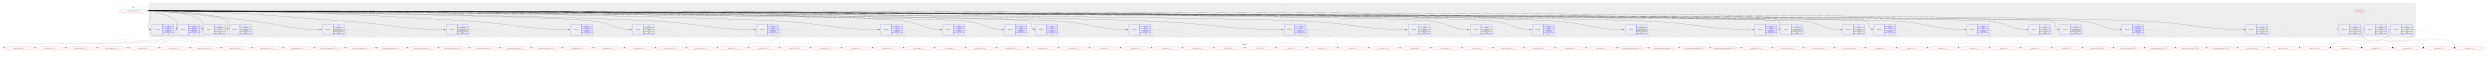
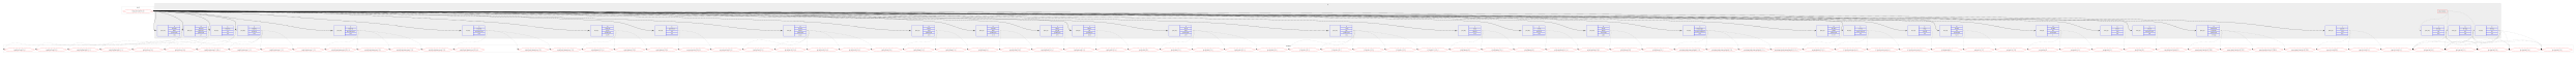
  digraph {
    compound=true
    concentrate=true
    fontname="Noto Sans"
    fontsize=10
    newrank=true
    rankdir=TB
    ranksep=1.5
    node [color=red fontname="Noto Sans" fontsize=10]
    edge [arrowhead=vee fontname="Noto Sans" headport=w style=dotted tailport=e weight=100]
    n1 [label="media-gfx/shotwell-0.24.6" width=4]
    n2 [color=blue label=<<TABLE BORDER="0" CELLBORDER="1" CELLSPACING="0" CELLPADDING="4" WIDTH="220"><TR><TD ROWSPAN="6" CELLPADDING="30">pack_dep</TD></TR><TR><TD WIDTH="110">no</TD></TR><TR><TD>dev-lang</TD></TR><TR><TD>vala</TD></TR><TR><TD>none</TD></TR><TR><TD></TD></TR></TABLE>> shape=none]
    n3 [color=blue label=<<TABLE BORDER="0" CELLBORDER="1" CELLSPACING="0" CELLPADDING="4" WIDTH="220"><TR><TD ROWSPAN="6" CELLPADDING="30">pack_dep</TD></TR><TR><TD WIDTH="110">no</TD></TR><TR><TD>dev-lang</TD></TR><TR><TD>vala</TD></TR><TR><TD>none</TD></TR><TR><TD></TD></TR></TABLE>> shape=none]
    n4 [color=blue label=<<TABLE BORDER="0" CELLBORDER="1" CELLSPACING="0" CELLPADDING="4" WIDTH="220"><TR><TD ROWSPAN="6" CELLPADDING="30">pack_dep</TD></TR><TR><TD WIDTH="110">no</TD></TR><TR><TD>dev-lang</TD></TR><TR><TD>vala</TD></TR><TR><TD>none</TD></TR><TR><TD></TD></TR></TABLE>> shape=none]
    n5 [label=<<TABLE BORDER="0" CELLBORDER="1" CELLSPACING="0" CELLPADDING="4"><TR><TD CELLPADDING="10">any_of_group</TD></TR></TABLE>> shape=none]
    n6 [color=blue label=<<TABLE BORDER="0" CELLBORDER="1" CELLSPACING="0" CELLPADDING="4" WIDTH="220"><TR><TD ROWSPAN="6" CELLPADDING="30">pack_dep</TD></TR><TR><TD WIDTH="110">no</TD></TR><TR><TD>sys-devel</TD></TR><TR><TD>gettext</TD></TR><TR><TD>greaterequal</TD></TR><TR><TD>0.19.7</TD></TR></TABLE>> shape=none]
    n7 [color=blue label=<<TABLE BORDER="0" CELLBORDER="1" CELLSPACING="0" CELLPADDING="4" WIDTH="220"><TR><TD ROWSPAN="6" CELLPADDING="30">pack_dep</TD></TR><TR><TD WIDTH="110">no</TD></TR><TR><TD>app-arch</TD></TR><TR><TD>xz-utils</TD></TR><TR><TD>none</TD></TR><TR><TD></TD></TR></TABLE>> shape=none]
    n8 [color=blue label=<<TABLE BORDER="0" CELLBORDER="1" CELLSPACING="0" CELLPADDING="4" WIDTH="220"><TR><TD ROWSPAN="6" CELLPADDING="30">pack_dep</TD></TR><TR><TD WIDTH="110">no</TD></TR><TR><TD>app-portage</TD></TR><TR><TD>elt-patches</TD></TR><TR><TD>greaterequal</TD></TR><TR><TD>20170422</TD></TR></TABLE>> shape=none]
    n9 [color=blue label=<<TABLE BORDER="0" CELLBORDER="1" CELLSPACING="0" CELLPADDING="4" WIDTH="220"><TR><TD ROWSPAN="6" CELLPADDING="30">pack_dep</TD></TR><TR><TD WIDTH="110">no</TD></TR><TR><TD>dev-util</TD></TR><TR><TD>desktop-file-utils</TD></TR><TR><TD>none</TD></TR><TR><TD></TD></TR></TABLE>> shape=none]
    n10 [color=blue label=<<TABLE BORDER="0" CELLBORDER="1" CELLSPACING="0" CELLPADDING="4" WIDTH="220"><TR><TD ROWSPAN="6" CELLPADDING="30">pack_dep</TD></TR><TR><TD WIDTH="110">no</TD></TR><TR><TD>dev-util</TD></TR><TR><TD>itstool</TD></TR><TR><TD>none</TD></TR><TR><TD></TD></TR></TABLE>> shape=none]
    n11 [color=blue label=<<TABLE BORDER="0" CELLBORDER="1" CELLSPACING="0" CELLPADDING="4" WIDTH="220"><TR><TD ROWSPAN="6" CELLPADDING="30">pack_dep</TD></TR><TR><TD WIDTH="110">no</TD></TR><TR><TD>sys-apps</TD></TR><TR><TD>sed</TD></TR><TR><TD>greaterequal</TD></TR><TR><TD>4</TD></TR></TABLE>> shape=none]
    n12 [color=blue label=<<TABLE BORDER="0" CELLBORDER="1" CELLSPACING="0" CELLPADDING="4" WIDTH="220"><TR><TD ROWSPAN="6" CELLPADDING="30">pack_dep</TD></TR><TR><TD WIDTH="110">no</TD></TR><TR><TD>sys-devel</TD></TR><TR><TD>m4</TD></TR><TR><TD>greaterequal</TD></TR><TR><TD>1.4.13</TD></TR></TABLE>> shape=none]
    n13 [color=blue label=<<TABLE BORDER="0" CELLBORDER="1" CELLSPACING="0" CELLPADDING="4" WIDTH="220"><TR><TD ROWSPAN="6" CELLPADDING="30">pack_dep</TD></TR><TR><TD WIDTH="110">no</TD></TR><TR><TD>virtual</TD></TR><TR><TD>pkgconfig</TD></TR><TR><TD>none</TD></TR><TR><TD></TD></TR></TABLE>> shape=none]
    n14 [color=blue label=<<TABLE BORDER="0" CELLBORDER="1" CELLSPACING="0" CELLPADDING="4" WIDTH="220"><TR><TD ROWSPAN="6" CELLPADDING="30">pack_dep</TD></TR><TR><TD WIDTH="110">no</TD></TR><TR><TD>x11-misc</TD></TR><TR><TD>shared-mime-info</TD></TR><TR><TD>none</TD></TR><TR><TD></TD></TR></TABLE>> shape=none]
    n15 [color=blue label=<<TABLE BORDER="0" CELLBORDER="1" CELLSPACING="0" CELLPADDING="4" WIDTH="220"><TR><TD ROWSPAN="6" CELLPADDING="30">pack_dep</TD></TR><TR><TD WIDTH="110">no</TD></TR><TR><TD>dev-db</TD></TR><TR><TD>sqlite</TD></TR><TR><TD>greaterequal</TD></TR><TR><TD>3.5.9</TD></TR></TABLE>> shape=none]
    n16 [color=blue label=<<TABLE BORDER="0" CELLBORDER="1" CELLSPACING="0" CELLPADDING="4" WIDTH="220"><TR><TD ROWSPAN="6" CELLPADDING="30">pack_dep</TD></TR><TR><TD WIDTH="110">no</TD></TR><TR><TD>dev-libs</TD></TR><TR><TD>glib</TD></TR><TR><TD>greaterequal</TD></TR><TR><TD>2.30.0</TD></TR></TABLE>> shape=none]
    n17 [color=blue label=<<TABLE BORDER="0" CELLBORDER="1" CELLSPACING="0" CELLPADDING="4" WIDTH="220"><TR><TD ROWSPAN="6" CELLPADDING="30">pack_dep</TD></TR><TR><TD WIDTH="110">no</TD></TR><TR><TD>dev-libs</TD></TR><TR><TD>json-glib</TD></TR><TR><TD>greaterequal</TD></TR><TR><TD>0.7.6</TD></TR></TABLE>> shape=none]
    n18 [color=blue label=<<TABLE BORDER="0" CELLBORDER="1" CELLSPACING="0" CELLPADDING="4" WIDTH="220"><TR><TD ROWSPAN="6" CELLPADDING="30">pack_dep</TD></TR><TR><TD WIDTH="110">no</TD></TR><TR><TD>media-libs</TD></TR><TR><TD>libexif</TD></TR><TR><TD>greaterequal</TD></TR><TR><TD>0.6.16</TD></TR></TABLE>> shape=none]
    n19 [color=blue label=<<TABLE BORDER="0" CELLBORDER="1" CELLSPACING="0" CELLPADDING="4" WIDTH="220"><TR><TD ROWSPAN="6" CELLPADDING="30">pack_dep</TD></TR><TR><TD WIDTH="110">no</TD></TR><TR><TD>dev-libs</TD></TR><TR><TD>libgee</TD></TR><TR><TD>greaterequal</TD></TR><TR><TD>0.8.5</TD></TR></TABLE>> shape=none]
    n20 [color=blue label=<<TABLE BORDER="0" CELLBORDER="1" CELLSPACING="0" CELLPADDING="4" WIDTH="220"><TR><TD ROWSPAN="6" CELLPADDING="30">pack_dep</TD></TR><TR><TD WIDTH="110">no</TD></TR><TR><TD>dev-libs</TD></TR><TR><TD>libxml2</TD></TR><TR><TD>greaterequal</TD></TR><TR><TD>2.6.32</TD></TR></TABLE>> shape=none]
    n21 [color=blue label=<<TABLE BORDER="0" CELLBORDER="1" CELLSPACING="0" CELLPADDING="4" WIDTH="220"><TR><TD ROWSPAN="6" CELLPADDING="30">pack_dep</TD></TR><TR><TD WIDTH="110">no</TD></TR><TR><TD>gnome-base</TD></TR><TR><TD>dconf</TD></TR><TR><TD>none</TD></TR><TR><TD></TD></TR></TABLE>> shape=none]
    n22 [color=blue label=<<TABLE BORDER="0" CELLBORDER="1" CELLSPACING="0" CELLPADDING="4" WIDTH="220"><TR><TD ROWSPAN="6" CELLPADDING="30">pack_dep</TD></TR><TR><TD WIDTH="110">no</TD></TR><TR><TD>media-libs</TD></TR><TR><TD>gexiv2</TD></TR><TR><TD>greaterequal</TD></TR><TR><TD>0.4.90</TD></TR></TABLE>> shape=none]
    n23 [color=blue label=<<TABLE BORDER="0" CELLBORDER="1" CELLSPACING="0" CELLPADDING="4" WIDTH="220"><TR><TD ROWSPAN="6" CELLPADDING="30">pack_dep</TD></TR><TR><TD WIDTH="110">no</TD></TR><TR><TD>media-libs</TD></TR><TR><TD>gst-plugins-base</TD></TR><TR><TD>none</TD></TR><TR><TD></TD></TR></TABLE>> shape=none]
    n24 [color=blue label=<<TABLE BORDER="0" CELLBORDER="1" CELLSPACING="0" CELLPADDING="4" WIDTH="220"><TR><TD ROWSPAN="6" CELLPADDING="30">pack_dep</TD></TR><TR><TD WIDTH="110">no</TD></TR><TR><TD>media-libs</TD></TR><TR><TD>gst-plugins-good</TD></TR><TR><TD>none</TD></TR><TR><TD></TD></TR></TABLE>> shape=none]
    n25 [color=blue label=<<TABLE BORDER="0" CELLBORDER="1" CELLSPACING="0" CELLPADDING="4" WIDTH="220"><TR><TD ROWSPAN="6" CELLPADDING="30">pack_dep</TD></TR><TR><TD WIDTH="110">no</TD></TR><TR><TD>media-libs</TD></TR><TR><TD>gstreamer</TD></TR><TR><TD>none</TD></TR><TR><TD></TD></TR></TABLE>> shape=none]
    n26 [color=blue label=<<TABLE BORDER="0" CELLBORDER="1" CELLSPACING="0" CELLPADDING="4" WIDTH="220"><TR><TD ROWSPAN="6" CELLPADDING="30">pack_dep</TD></TR><TR><TD WIDTH="110">no</TD></TR><TR><TD>media-libs</TD></TR><TR><TD>lcms</TD></TR><TR><TD>none</TD></TR><TR><TD></TD></TR></TABLE>> shape=none]
    n27 [color=blue label=<<TABLE BORDER="0" CELLBORDER="1" CELLSPACING="0" CELLPADDING="4" WIDTH="220"><TR><TD ROWSPAN="6" CELLPADDING="30">pack_dep</TD></TR><TR><TD WIDTH="110">no</TD></TR><TR><TD>media-libs</TD></TR><TR><TD>libgphoto2</TD></TR><TR><TD>greaterequal</TD></TR><TR><TD>2.5</TD></TR></TABLE>> shape=none]
    n28 [color=blue label=<<TABLE BORDER="0" CELLBORDER="1" CELLSPACING="0" CELLPADDING="4" WIDTH="220"><TR><TD ROWSPAN="6" CELLPADDING="30">pack_dep</TD></TR><TR><TD WIDTH="110">no</TD></TR><TR><TD>media-libs</TD></TR><TR><TD>libraw</TD></TR><TR><TD>greaterequal</TD></TR><TR><TD>0.13.2</TD></TR></TABLE>> shape=none]
    n29 [color=blue label=<<TABLE BORDER="0" CELLBORDER="1" CELLSPACING="0" CELLPADDING="4" WIDTH="220"><TR><TD ROWSPAN="6" CELLPADDING="30">pack_dep</TD></TR><TR><TD WIDTH="110">no</TD></TR><TR><TD>media-plugins</TD></TR><TR><TD>gst-plugins-gdkpixbuf</TD></TR><TR><TD>none</TD></TR><TR><TD></TD></TR></TABLE>> shape=none]
    n30 [color=blue label=<<TABLE BORDER="0" CELLBORDER="1" CELLSPACING="0" CELLPADDING="4" WIDTH="220"><TR><TD ROWSPAN="6" CELLPADDING="30">pack_dep</TD></TR><TR><TD WIDTH="110">no</TD></TR><TR><TD>net-libs</TD></TR><TR><TD>libsoup</TD></TR><TR><TD>greaterequal</TD></TR><TR><TD>2.26.0</TD></TR></TABLE>> shape=none]
    n31 [color=blue label=<<TABLE BORDER="0" CELLBORDER="1" CELLSPACING="0" CELLPADDING="4" WIDTH="220"><TR><TD ROWSPAN="6" CELLPADDING="30">pack_dep</TD></TR><TR><TD WIDTH="110">no</TD></TR><TR><TD>net-libs</TD></TR><TR><TD>webkit-gtk</TD></TR><TR><TD>none</TD></TR><TR><TD></TD></TR></TABLE>> shape=none]
    n32 [color=blue label=<<TABLE BORDER="0" CELLBORDER="1" CELLSPACING="0" CELLPADDING="4" WIDTH="220"><TR><TD ROWSPAN="6" CELLPADDING="30">pack_dep</TD></TR><TR><TD WIDTH="110">no</TD></TR><TR><TD>virtual</TD></TR><TR><TD>libgudev</TD></TR><TR><TD>none</TD></TR><TR><TD></TD></TR></TABLE>> shape=none]
    n33 [color=blue label=<<TABLE BORDER="0" CELLBORDER="1" CELLSPACING="0" CELLPADDING="4" WIDTH="220"><TR><TD ROWSPAN="6" CELLPADDING="30">pack_dep</TD></TR><TR><TD WIDTH="110">no</TD></TR><TR><TD>x11-libs</TD></TR><TR><TD>gtk+</TD></TR><TR><TD>greaterequal</TD></TR><TR><TD>3.12.2</TD></TR></TABLE>> shape=none]
    n34 [label="dev-lang/vala-0.32.1" width=4]
    n35 [label="dev-lang/vala-0.34.8" width=4]
    n36 [label="dev-lang/vala-0.34.9" width=4]
    n37 [label="dev-lang/vala-0.36.4" width=4]
    n38 [label="dev-lang/vala-0.36.5" width=4]
    n39 [label="app-arch/xz-utils-5.2.2" width=4]
    n40 [label="app-arch/xz-utils-5.2.3" width=4]
    n41 [label="app-arch/xz-utils-9999" width=4]
    n42 [label="app-portage/elt-patches-20170317" width=4]
    n43 [label="app-portage/elt-patches-20170422" width=4]
    n44 [label="app-portage/elt-patches-20170815" width=4]
    n45 [label="app-portage/elt-patches-20170826.1" width=4]
    n46 [label="dev-util/desktop-file-utils-0.23" width=4]
    n47 [label="dev-util/itstool-2.0.2" width=4]
    n48 [label="sys-apps/sed-4.2.2" width=4]
    n49 [label="sys-apps/sed-4.3-r1" width=4]
    n50 [label="sys-apps/sed-4.4" width=4]
    n51 [label="sys-devel/gettext-0.19.8.1" width=4]
    n52 [label="sys-devel/m4-1.4.17" width=4]
    n53 [label="sys-devel/m4-1.4.18" width=4]
    n54 [label="virtual/pkgconfig-0-r1" width=4]
    n55 [label="x11-misc/shared-mime-info-1.4" width=4]
    n56 [label="x11-misc/shared-mime-info-1.8" width=4]
    n57 [label="x11-misc/shared-mime-info-1.9" width=4]
    n58 [label="dev-db/sqlite-3.19.3" width=4]
    n59 [label="dev-db/sqlite-3.20.0" width=4]
    n60 [label="dev-db/sqlite-3.20.1-r1" width=4]
    n61 [label="dev-db/sqlite-3.21.0" width=4]
    n62 [label="dev-libs/glib-2.50.3-r1" width=4]
    n63 [label="dev-libs/glib-2.52.3" width=4]
    n64 [label="dev-libs/json-glib-1.2.8" width=4]
    n65 [label="dev-libs/libgee-0.18.1" width=4]
    n66 [label="dev-libs/libgee-0.20.0" width=4]
    n67 [label="dev-libs/libgee-0.6.8" width=4]
    n68 [label="dev-libs/libxml2-2.9.4-r1" width=4]
    n69 [label="dev-libs/libxml2-2.9.4-r2" width=4]
    n70 [label="dev-libs/libxml2-2.9.4-r3" width=4]
    n71 [label="dev-libs/libxml2-2.9.5" width=4]
    n72 [label="dev-libs/libxml2-2.9.6" width=4]
    n73 [label="media-libs/gexiv2-0.10.3" width=4]
    n74 [label="media-libs/gexiv2-0.10.5-r1" width=4]
    n75 [label="media-libs/gexiv2-0.10.6" width=4]
    n76 [label="gnome-base/dconf-0.26.0-r1" width=4]
    n77 [label="gnome-base/dconf-0.26.1" width=4]
    n78 [label="media-libs/gst-plugins-base-0.10.36-r2" width=4]
    n79 [label="media-libs/gst-plugins-base-1.10.3" width=4]
    n80 [label="media-libs/gst-plugins-base-1.10.5" width=4]
-   n81 [label="media-libs/gst-plugins-base-1.12.3" width=4]
    n82 [label="media-libs/gst-plugins-good-0.10.31-r2" width=4]
    n83 [label="media-libs/gst-plugins-good-1.10.3" width=4]
    n84 [label="media-libs/gst-plugins-good-1.10.5" width=4]
    n85 [label="media-libs/gst-plugins-good-1.12.3" width=4]
    n86 [label="media-libs/gstreamer-0.10.36-r2" width=4]
    n87 [label="media-libs/gstreamer-1.10.3" width=4]
    n88 [label="media-libs/gstreamer-1.10.5" width=4]
    n89 [label="media-libs/gstreamer-1.12.3" width=4]
    n90 [label="media-libs/lcms-2.8-r1" width=4]
    n91 [label="media-libs/lcms-2.8-r4" width=4]
    n92 [label="media-libs/libexif-0.6.21" width=4]
    n93 [label="media-libs/libexif-0.6.21-r1" width=4]
    n94 [label="media-libs/libgphoto2-2.5.12" width=4]
    n95 [label="media-libs/libgphoto2-2.5.14" width=4]
    n96 [label="media-libs/libraw-0.18.4" width=4]
    n97 [label="media-libs/libraw-0.18.5" width=4]
    n98 [label="media-plugins/gst-plugins-gdkpixbuf-0.10.31-r1" width=4]
    n99 [label="media-plugins/gst-plugins-gdkpixbuf-1.10.3" width=4]
    n100 [label="media-plugins/gst-plugins-gdkpixbuf-1.10.5" width=4]
    n101 [label="media-plugins/gst-plugins-gdkpixbuf-1.12.3" width=4]
    n102 [label="net-libs/libsoup-2.56.1" width=4]
    n103 [label="net-libs/libsoup-2.58.2" width=4]
    n104 [label="net-libs/webkit-gtk-2.18.2" width=4]
    n105 [label="net-libs/webkit-gtk-2.4.11-r1" width=4]
    n106 [label="virtual/libgudev-215-r3" width=4]
    n107 [label="virtual/libgudev-230" width=4]
    n108 [label="virtual/libgudev-232" width=4]
    n109 [label="x11-libs/gtk+-2.24.31-r1" width=4]
    n110 [label="x11-libs/gtk+-3.22.15" width=4]
    n111 [label="x11-libs/gtk+-3.22.16" width=4]
    n112 [label="x11-libs/gtk+-3.22.17" width=4]
    n113 [label="x11-libs/gtk+-3.22.19" width=4]
    subgraph cluster_1 {
      color=gray
      label=<<i>ebuild</i>>
      rank=same
      n1
    }
    subgraph cluster_2 {
      color=gray
      label=<<i>dependencies</i>>
      subgraph cluster_3 {
        color=gray
        fillcolor="#eeeeee"
        label=<<i>compile</i>>
        style=filled
        subgraph sub_4 {
          color=gray
          fillcolor="#eeeeee"
          label=<<i>compile</i>>
          style=filled
          n5
          subgraph sub_5 {
            color=gray
            fillcolor="#eeeeee"
            label=<<i>compile</i>>
            style=filled
            n2
          }
          subgraph sub_6 {
            color=gray
            fillcolor="#eeeeee"
            label=<<i>compile</i>>
            style=filled
            n3
          }
          subgraph sub_7 {
            color=gray
            fillcolor="#eeeeee"
            label=<<i>compile</i>>
            style=filled
            n4
          }
        }
        subgraph sub_8 {
          color=gray
          fillcolor="#eeeeee"
          label=<<i>compile</i>>
          style=filled
          n6
        }
        subgraph sub_9 {
          color=gray
          fillcolor="#eeeeee"
          label=<<i>compile</i>>
          style=filled
          n7
        }
        subgraph sub_10 {
          color=gray
          fillcolor="#eeeeee"
          label=<<i>compile</i>>
          style=filled
          n8
        }
        subgraph sub_11 {
          color=gray
          fillcolor="#eeeeee"
          label=<<i>compile</i>>
          style=filled
          n9
        }
        subgraph sub_12 {
          color=gray
          fillcolor="#eeeeee"
          label=<<i>compile</i>>
          style=filled
          n10
        }
        subgraph sub_13 {
          color=gray
          fillcolor="#eeeeee"
          label=<<i>compile</i>>
          style=filled
          n11
        }
        subgraph sub_14 {
          color=gray
          fillcolor="#eeeeee"
          label=<<i>compile</i>>
          style=filled
          n12
        }
        subgraph sub_15 {
          color=gray
          fillcolor="#eeeeee"
          label=<<i>compile</i>>
          style=filled
          n13
        }
        subgraph sub_16 {
          color=gray
          fillcolor="#eeeeee"
          label=<<i>compile</i>>
          style=filled
          n14
        }
      }
      subgraph cluster_17 {
        color=gray
        fillcolor="#eeeeee"
        label=<<i>compile and run</i>>
        style=filled
        subgraph sub_18 {
          color=gray
          fillcolor="#eeeeee"
          label=<<i>compile and run</i>>
          style=filled
          n15
        }
        subgraph sub_19 {
          color=gray
          fillcolor="#eeeeee"
          label=<<i>compile and run</i>>
          style=filled
          n16
        }
        subgraph sub_20 {
          color=gray
          fillcolor="#eeeeee"
          label=<<i>compile and run</i>>
          style=filled
          n17
        }
        subgraph sub_21 {
          color=gray
          fillcolor="#eeeeee"
          label=<<i>compile and run</i>>
          style=filled
          n18
        }
        subgraph sub_22 {
          color=gray
          fillcolor="#eeeeee"
          label=<<i>compile and run</i>>
          style=filled
          n19
        }
        subgraph sub_23 {
          color=gray
          fillcolor="#eeeeee"
          label=<<i>compile and run</i>>
          style=filled
          n20
        }
        subgraph sub_24 {
          color=gray
          fillcolor="#eeeeee"
          label=<<i>compile and run</i>>
          style=filled
          n21
        }
        subgraph sub_25 {
          color=gray
          fillcolor="#eeeeee"
          label=<<i>compile and run</i>>
          style=filled
          n22
        }
        subgraph sub_26 {
          color=gray
          fillcolor="#eeeeee"
          label=<<i>compile and run</i>>
          style=filled
          n23
        }
        subgraph sub_27 {
          color=gray
          fillcolor="#eeeeee"
          label=<<i>compile and run</i>>
          style=filled
          n24
        }
        subgraph sub_28 {
          color=gray
          fillcolor="#eeeeee"
          label=<<i>compile and run</i>>
          style=filled
          n25
        }
        subgraph sub_29 {
          color=gray
          fillcolor="#eeeeee"
          label=<<i>compile and run</i>>
          style=filled
          n26
        }
        subgraph sub_30 {
          color=gray
          fillcolor="#eeeeee"
          label=<<i>compile and run</i>>
          style=filled
          n27
        }
        subgraph sub_31 {
          color=gray
          fillcolor="#eeeeee"
          label=<<i>compile and run</i>>
          style=filled
          n28
        }
        subgraph sub_32 {
          color=gray
          fillcolor="#eeeeee"
          label=<<i>compile and run</i>>
          style=filled
          n29
        }
        subgraph sub_33 {
          color=gray
          fillcolor="#eeeeee"
          label=<<i>compile and run</i>>
          style=filled
          n30
        }
        subgraph sub_34 {
          color=gray
          fillcolor="#eeeeee"
          label=<<i>compile and run</i>>
          style=filled
          n31
        }
        subgraph sub_35 {
          color=gray
          fillcolor="#eeeeee"
          label=<<i>compile and run</i>>
          style=filled
          n32
        }
        subgraph sub_36 {
          color=gray
          fillcolor="#eeeeee"
          label=<<i>compile and run</i>>
          style=filled
          n33
        }
      }
      subgraph cluster_37 {
        color=gray
        fillcolor="#eeeeee"
        label=<<i>run</i>>
        style=filled
      }
    }
    subgraph cluster_38 {
      color=gray
      label=<<i>candidates</i>>
      rank=same
      subgraph sub_39 {
        color=black
        label=<<i>candidates</i>>
        nodesep=1
        rank=same
        n34
        n35
        n36
        n37
        n38
      }
      subgraph sub_40 {
        color=black
        label=<<i>candidates</i>>
        nodesep=1
        rank=same
        n34
        n35
        n36
        n37
        n38
      }
      subgraph sub_41 {
        color=black
        label=<<i>candidates</i>>
        nodesep=1
        rank=same
        n34
        n35
        n36
        n37
        n38
      }
      subgraph sub_42 {
        color=black
        label=<<i>candidates</i>>
        nodesep=1
        rank=same
        n39
        n40
        n41
      }
      subgraph sub_43 {
        color=black
        label=<<i>candidates</i>>
        nodesep=1
        rank=same
        n42
        n43
        n44
        n45
      }
      subgraph sub_44 {
        color=black
        label=<<i>candidates</i>>
        nodesep=1
        rank=same
        n46
      }
      subgraph sub_45 {
        color=black
        label=<<i>candidates</i>>
        nodesep=1
        rank=same
        n47
      }
      subgraph sub_46 {
        color=black
        label=<<i>candidates</i>>
        nodesep=1
        rank=same
        n48
        n49
        n50
      }
      subgraph sub_47 {
        color=black
        label=<<i>candidates</i>>
        nodesep=1
        rank=same
        n51
      }
      subgraph sub_48 {
        color=black
        label=<<i>candidates</i>>
        nodesep=1
        rank=same
        n52
        n53
      }
      subgraph sub_49 {
        color=black
        label=<<i>candidates</i>>
        nodesep=1
        rank=same
        n54
      }
      subgraph sub_50 {
        color=black
        label=<<i>candidates</i>>
        nodesep=1
        rank=same
        n55
        n56
        n57
      }
      subgraph sub_51 {
        color=black
        label=<<i>candidates</i>>
        nodesep=1
        rank=same
        n58
        n59
        n60
        n61
      }
      subgraph sub_52 {
        color=black
        label=<<i>candidates</i>>
        nodesep=1
        rank=same
        n62
        n63
      }
      subgraph sub_53 {
        color=black
        label=<<i>candidates</i>>
        nodesep=1
        rank=same
        n64
      }
      subgraph sub_54 {
        color=black
        label=<<i>candidates</i>>
        nodesep=1
        rank=same
        n65
        n66
        n67
      }
      subgraph sub_55 {
        color=black
        label=<<i>candidates</i>>
        nodesep=1
        rank=same
        n68
        n69
        n70
        n71
        n72
      }
      subgraph sub_56 {
        color=black
        label=<<i>candidates</i>>
        nodesep=1
        rank=same
        n73
        n74
        n75
      }
      subgraph sub_57 {
        color=black
        label=<<i>candidates</i>>
        nodesep=1
        rank=same
        n76
        n77
      }
      subgraph sub_58 {
        color=black
        label=<<i>candidates</i>>
        nodesep=1
        rank=same
        n78
        n79
        n80
-       n81
      }
      subgraph sub_59 {
        color=black
        label=<<i>candidates</i>>
        nodesep=1
        rank=same
        n82
        n83
        n84
        n85
      }
      subgraph sub_60 {
        color=black
        label=<<i>candidates</i>>
        nodesep=1
        rank=same
        n86
        n87
        n88
        n89
      }
      subgraph sub_61 {
        color=black
        label=<<i>candidates</i>>
        nodesep=1
        rank=same
        n90
        n91
      }
      subgraph sub_62 {
        color=black
        label=<<i>candidates</i>>
        nodesep=1
        rank=same
        n92
        n93
      }
      subgraph sub_63 {
        color=black
        label=<<i>candidates</i>>
        nodesep=1
        rank=same
        n94
        n95
      }
      subgraph sub_64 {
        color=black
        label=<<i>candidates</i>>
        nodesep=1
        rank=same
        n96
        n97
      }
      subgraph sub_65 {
        color=black
        label=<<i>candidates</i>>
        nodesep=1
        rank=same
        n98
        n99
        n100
        n101
      }
      subgraph sub_66 {
        color=black
        label=<<i>candidates</i>>
        nodesep=1
        rank=same
        n102
        n103
      }
      subgraph sub_67 {
        color=black
        label=<<i>candidates</i>>
        nodesep=1
        rank=same
        n104
        n105
      }
      subgraph sub_68 {
        color=black
        label=<<i>candidates</i>>
        nodesep=1
        rank=same
        n106
        n107
        n108
      }
      subgraph sub_69 {
        color=black
        label=<<i>candidates</i>>
        nodesep=1
        rank=same
        n109
        n110
        n111
        n112
        n113
      }
    }
    n1 -> n6 [style=solid weight=20]
    n1 -> n7 [style=solid weight=20]
    n1 -> n8 [style=solid weight=20]
    n1 -> n9 [style=solid weight=20]
    n1 -> n10 [style=solid weight=20]
    n1 -> n11 [style=solid weight=20]
    n1 -> n12 [style=solid weight=20]
    n1 -> n13 [style=solid weight=20]
    n1 -> n14 [style=solid weight=20]
    n1 -> n15 [arrowhead=odotvee style=solid weight=20]
    n1 -> n16 [arrowhead=odotvee style=solid weight=20]
    n1 -> n17 [arrowhead=odotvee style=solid weight=20]
    n1 -> n18 [arrowhead=odotvee style=solid weight=20]
    n1 -> n19 [arrowhead=odotvee style=solid weight=20]
    n1 -> n20 [arrowhead=odotvee style=solid weight=20]
    n1 -> n21 [arrowhead=odotvee style=solid weight=20]
    n1 -> n22 [arrowhead=odotvee style=solid weight=20]
    n1 -> n23 [arrowhead=odotvee style=solid weight=20]
    n1 -> n24 [arrowhead=odotvee style=solid weight=20]
    n1 -> n25 [arrowhead=odotvee style=solid weight=20]
    n1 -> n26 [arrowhead=odotvee style=solid weight=20]
    n1 -> n27 [arrowhead=odotvee style=solid weight=20]
    n1 -> n28 [arrowhead=odotvee style=solid weight=20]
    n1 -> n29 [arrowhead=odotvee style=solid weight=20]
    n1 -> n30 [arrowhead=odotvee style=solid weight=20]
    n1 -> n31 [arrowhead=odotvee style=solid weight=20]
    n1 -> n32 [arrowhead=odotvee style=solid weight=20]
    n1 -> n33 [arrowhead=odotvee style=solid weight=20]
    n2 -> n34
    n2 -> n35
    n2 -> n36
    n2 -> n37
    n2 -> n38
    n3 -> n34
    n3 -> n35
    n3 -> n36
    n3 -> n37
    n3 -> n38
    n4 -> n34
    n4 -> n35
    n4 -> n36
    n4 -> n37
    n4 -> n38
    n5 -> n2 [arrowhead=oinv weight=20]
    n5 -> n3 [arrowhead=oinv weight=20]
    n5 -> n4 [arrowhead=oinv weight=20]
    n6 -> n51
    n7 -> n39
    n7 -> n40
    n7 -> n41
    n8 -> n42
    n8 -> n43
    n8 -> n44
    n8 -> n45
    n9 -> n46
    n10 -> n47
    n11 -> n48
    n11 -> n49
    n11 -> n50
    n12 -> n52
    n12 -> n53
    n13 -> n54
    n14 -> n55
    n14 -> n56
    n14 -> n57
    n15 -> n58
    n15 -> n59
    n15 -> n60
    n15 -> n61
    n16 -> n62
    n16 -> n63
    n17 -> n64
    n18 -> n92
    n18 -> n93
    n19 -> n65
    n19 -> n66
    n19 -> n67
    n20 -> n68
    n20 -> n69
    n20 -> n70
    n20 -> n71
    n20 -> n72
    n21 -> n76
    n21 -> n77
    n22 -> n73
    n22 -> n74
    n22 -> n75
    n23 -> n78
    n23 -> n79
    n23 -> n80
-   n23 -> n81
    n24 -> n82
    n24 -> n83
    n24 -> n84
    n24 -> n85
    n25 -> n86
    n25 -> n87
    n25 -> n88
    n25 -> n89
    n26 -> n90
    n26 -> n91
    n27 -> n94
    n27 -> n95
    n28 -> n96
    n28 -> n97
    n29 -> n98
    n29 -> n99
    n29 -> n100
    n29 -> n101
    n30 -> n102
    n30 -> n103
    n31 -> n104
    n31 -> n105
    n32 -> n106
    n32 -> n107
    n32 -> n108
    n33 -> n109
    n33 -> n110
    n33 -> n111
    n33 -> n112
    n33 -> n113
  }
